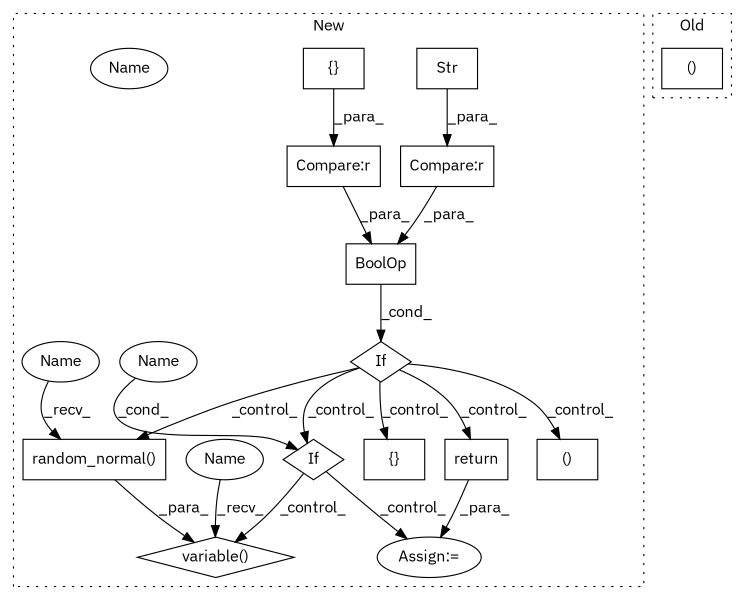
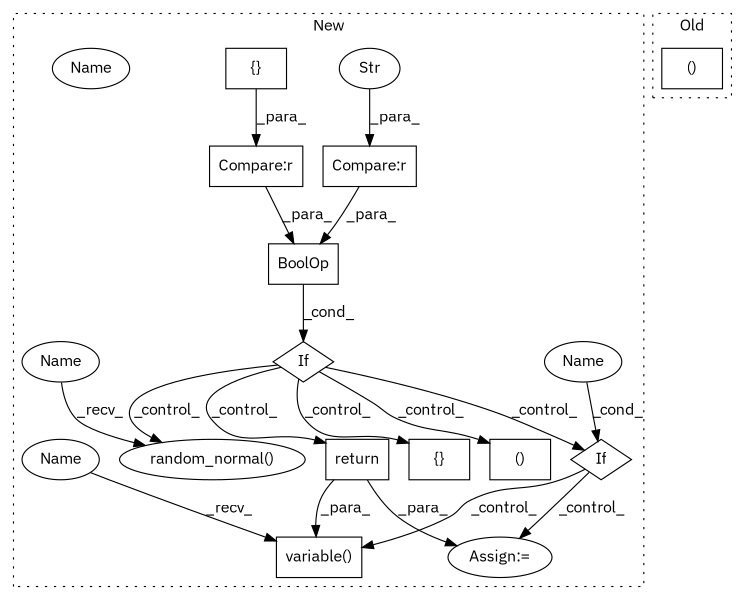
  digraph {
    fontname="IBM Plex Sans"
    node [a=87 fontname="IBM Plex Sans" l=3 s=18993 shape=box]
    edge [fontname="IBM Plex Sans"]
-   n1 [a=75 l=37 label="random_normal()"]
+   n1 [a=75 l=37 label="random_normal()" shape=ellipse]
    n2 [a=96 label=If s=18702 shape=diamond]
    n3 [a=54 l=31 label="()" s=18882]
    n4 [a=96 label=If s=19086 shape=diamond]
    n5 [a=40 l=28 label="Compare:r" s=18705]
    n6 [a=40 l=20 label="Compare:r" s=18738]
-   n7 [a=66 l=9 label=Str s=18748]
+   n7 [a=66 l=9 label=Str s=18748 shape=ellipse]
    n8 [a=59 l="1,0" label="{}" s="18713,18732"]
    n9 [a=68 label="Assign:=" s=19111 shape=ellipse]
    n10 [a=72 l=53 label=BoolOp s=18705]
-   n11 [a=75 l="13,1" label="variable()" s="19114,19128" shape=diamond]
+   n11 [a=75 l="13,1" label="variable()" s="19114,19128"]
    n12 [l=11 label=Name s=19089 shape=ellipse]
    n13 [a=93 l=6 label=return s=18828]
    n14 [a=59 l="1,0" label="{}" s="18934,18962"]
    n15 [l=11 label=Name s=19089 shape=ellipse]
    n16 [label=Name s=19114 shape=ellipse]
    n17 [label=Name shape=ellipse]
    n18 [a=54 l=40 label="()" s=20465]
    subgraph cluster_1 {
      label=New
      style=dotted
      n1
      n2
      n3
      n4
      n5
      n6
      n7
      n8
      n9
      n10
      n11
      n12
      n13
      n14
      n15
      n16
      n17
    }
    subgraph cluster_2 {
      label=Old
      style=dotted
      n18
    }
-   n1 -> n11 [label=_para_]
+   n13 -> n11 [label=_para_]
    n2 -> n1 [label=_control_]
    n2 -> n3 [label=_control_]
    n2 -> n4 [label=_control_]
    n2 -> n13 [label=_control_]
    n2 -> n14 [label=_control_]
    n4 -> n9 [label=_control_]
    n4 -> n11 [label=_control_]
    n5 -> n10 [label=_para_]
    n6 -> n10 [label=_para_]
    n7 -> n6 [label=_para_]
    n8 -> n5 [label=_para_]
    n10 -> n2 [label=_cond_]
    n13 -> n9 [label=_para_]
    n15 -> n4 [label=_cond_]
    n16 -> n11 [label=_recv_]
    n17 -> n1 [label=_recv_]
  }
